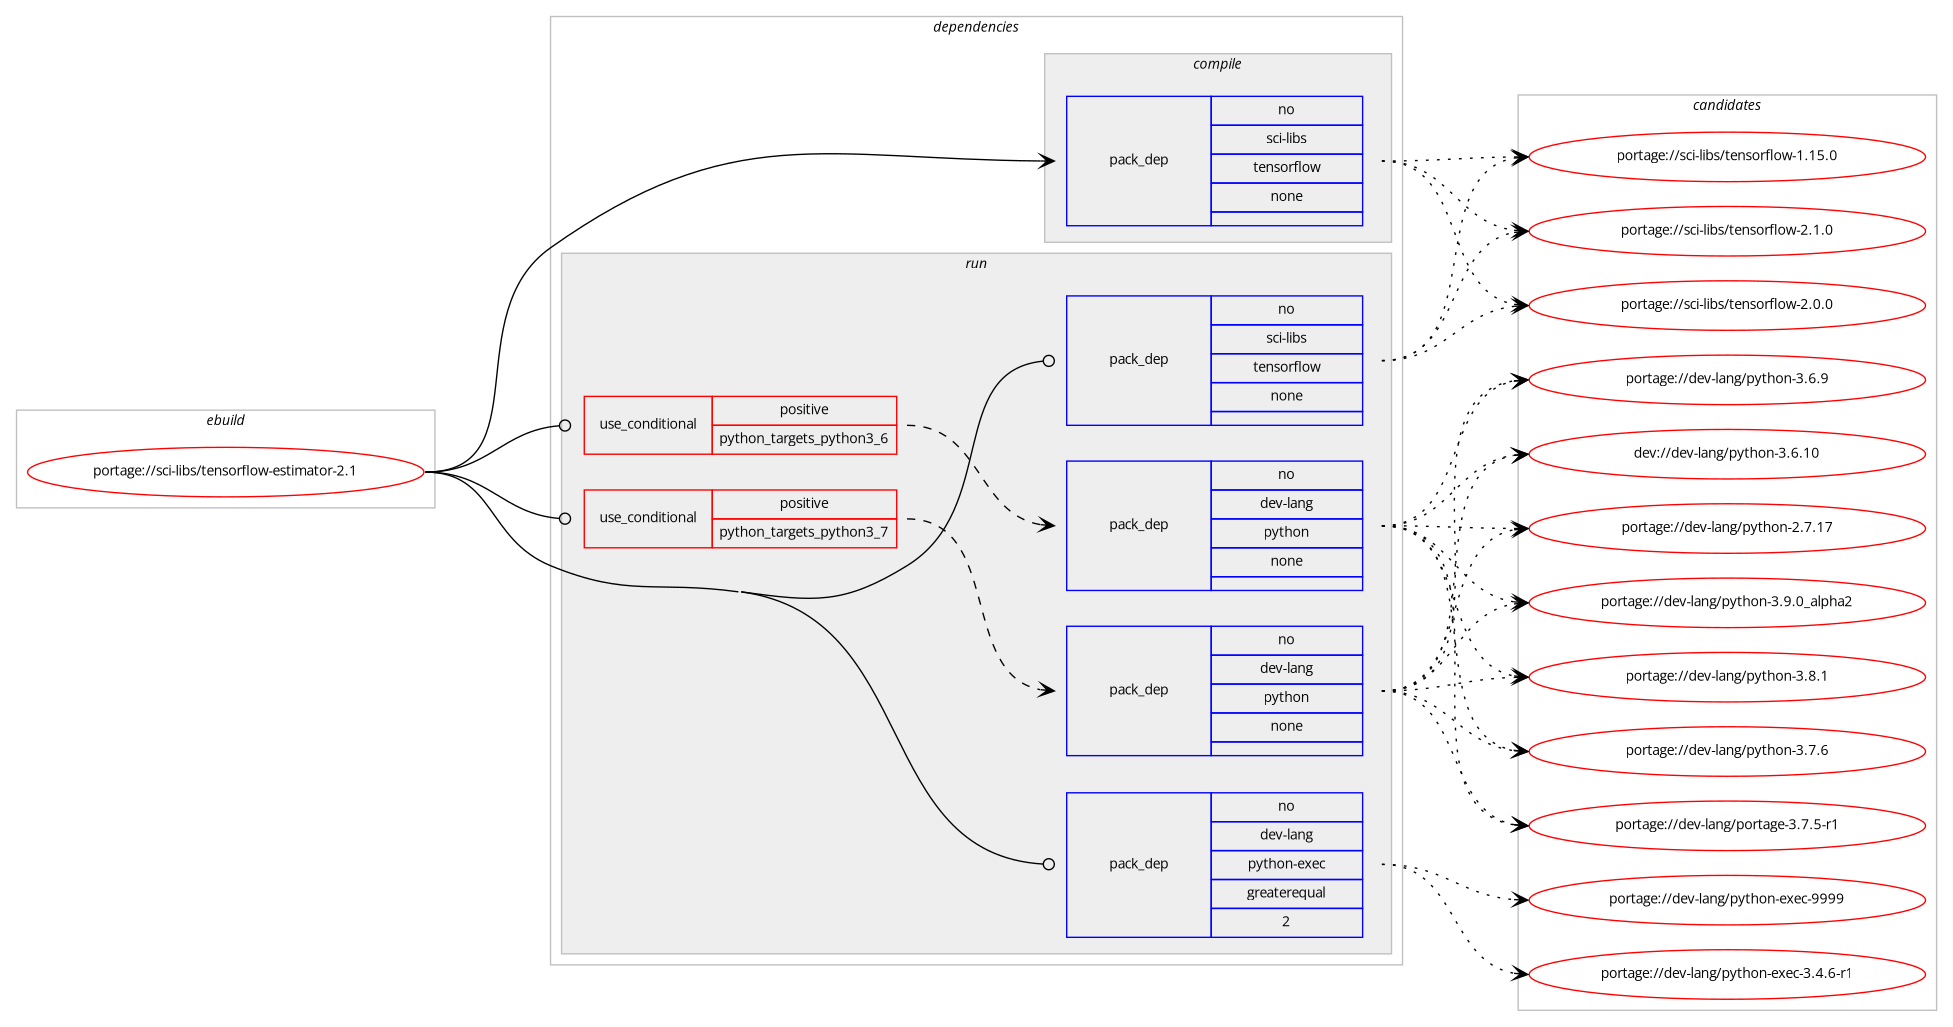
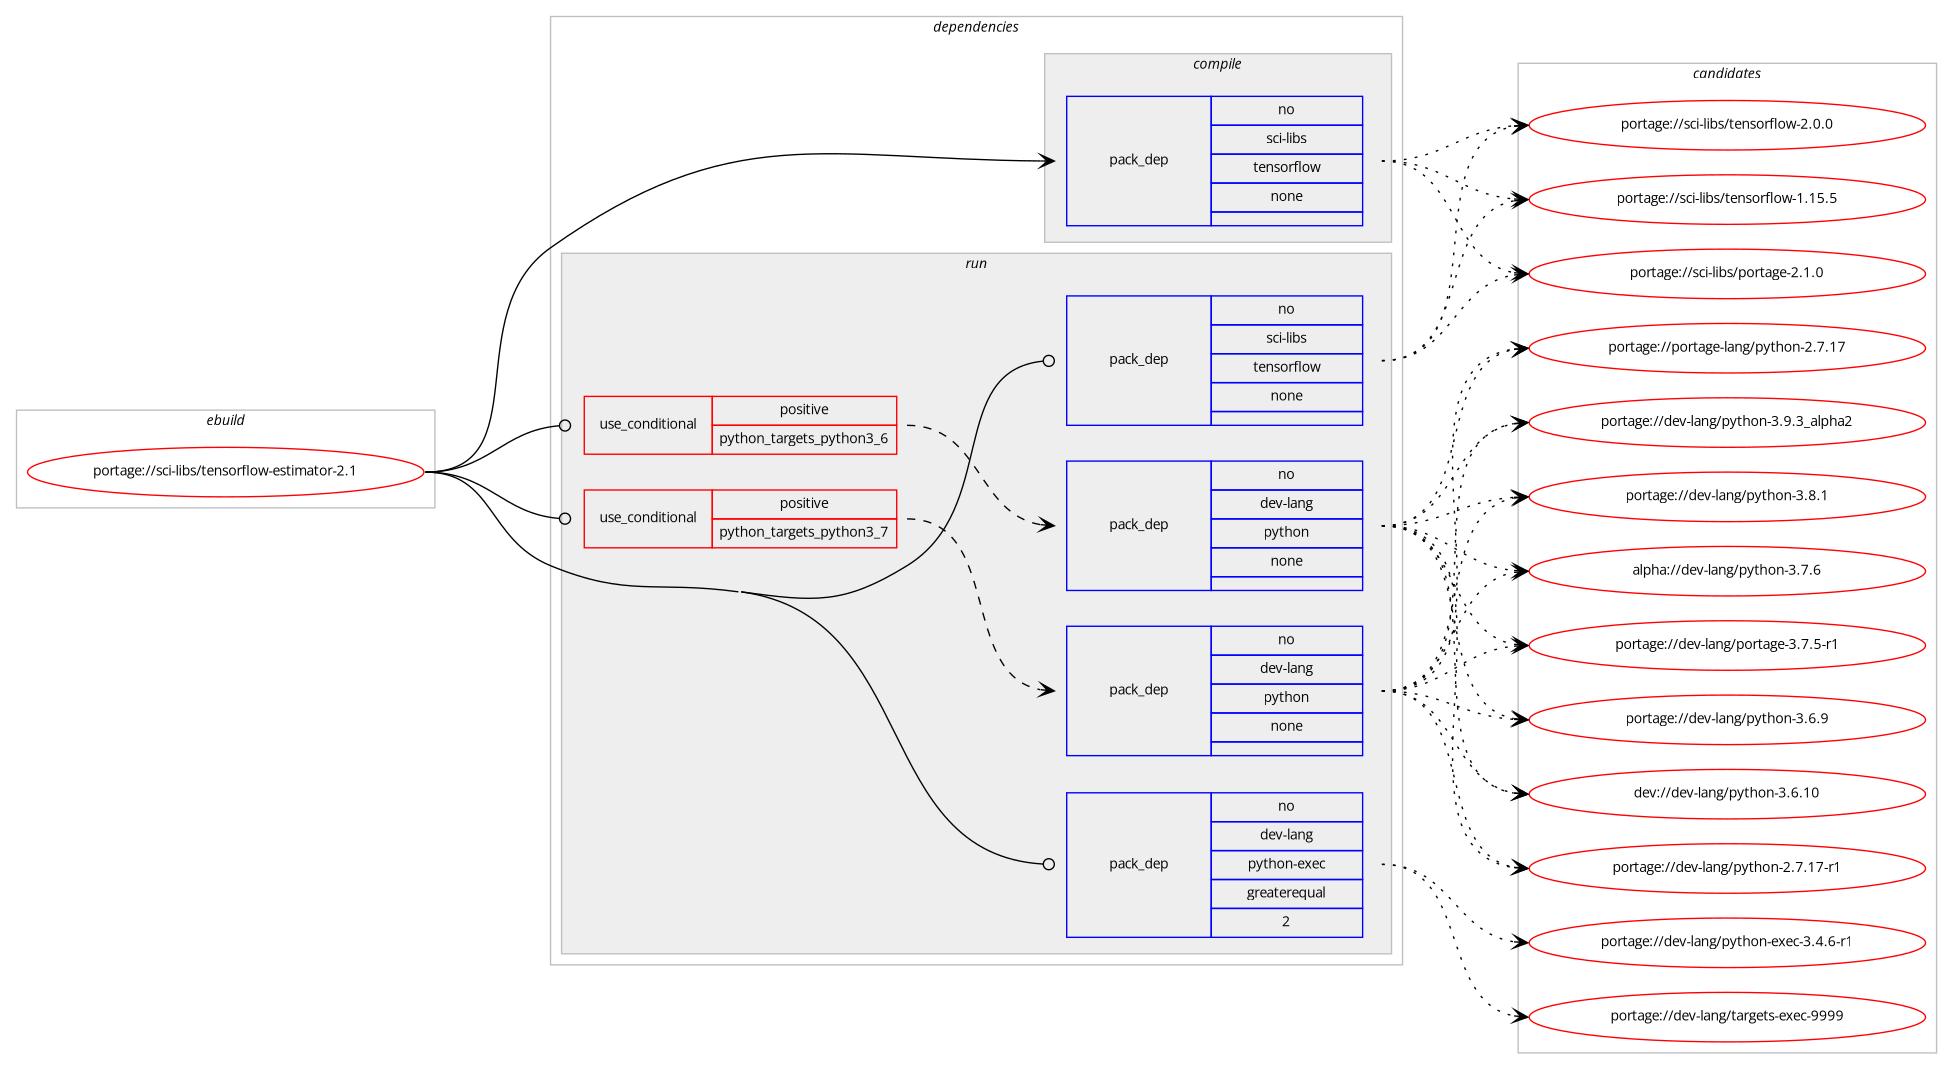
  digraph {
    compound=true
    concentrate=true
    fontname="Open Sans"
    fontsize=10
    newrank=true
    rankdir=LR
    ranksep=1.5
    node [color=red fontname="Open Sans" fontsize=10]
    edge [arrowhead=vee fontname="Open Sans" headport=w style=dotted tailport=e weight=100]
    n1 [label="portage://sci-libs/tensorflow-estimator-2.1" width=4]
    n2 [color=blue label=<<TABLE BORDER="0" CELLBORDER="1" CELLSPACING="0" CELLPADDING="4" WIDTH="220"><TR><TD ROWSPAN="6" CELLPADDING="30">pack_dep</TD></TR><TR><TD WIDTH="110">no</TD></TR><TR><TD>sci-libs</TD></TR><TR><TD>tensorflow</TD></TR><TR><TD>none</TD></TR><TR><TD></TD></TR></TABLE>> shape=none]
    n3 [color=blue label=<<TABLE BORDER="0" CELLBORDER="1" CELLSPACING="0" CELLPADDING="4" WIDTH="220"><TR><TD ROWSPAN="6" CELLPADDING="30">pack_dep</TD></TR><TR><TD WIDTH="110">no</TD></TR><TR><TD>dev-lang</TD></TR><TR><TD>python</TD></TR><TR><TD>none</TD></TR><TR><TD></TD></TR></TABLE>> shape=none]
    n4 [label=<<TABLE BORDER="0" CELLBORDER="1" CELLSPACING="0" CELLPADDING="4"><TR><TD ROWSPAN="3" CELLPADDING="10">use_conditional</TD></TR><TR><TD>positive</TD></TR><TR><TD>python_targets_python3_6</TD></TR></TABLE>> shape=none]
    n5 [color=blue label=<<TABLE BORDER="0" CELLBORDER="1" CELLSPACING="0" CELLPADDING="4" WIDTH="220"><TR><TD ROWSPAN="6" CELLPADDING="30">pack_dep</TD></TR><TR><TD WIDTH="110">no</TD></TR><TR><TD>dev-lang</TD></TR><TR><TD>python</TD></TR><TR><TD>none</TD></TR><TR><TD></TD></TR></TABLE>> shape=none]
    n6 [label=<<TABLE BORDER="0" CELLBORDER="1" CELLSPACING="0" CELLPADDING="4"><TR><TD ROWSPAN="3" CELLPADDING="10">use_conditional</TD></TR><TR><TD>positive</TD></TR><TR><TD>python_targets_python3_7</TD></TR></TABLE>> shape=none]
    n7 [color=blue label=<<TABLE BORDER="0" CELLBORDER="1" CELLSPACING="0" CELLPADDING="4" WIDTH="220"><TR><TD ROWSPAN="6" CELLPADDING="30">pack_dep</TD></TR><TR><TD WIDTH="110">no</TD></TR><TR><TD>dev-lang</TD></TR><TR><TD>python-exec</TD></TR><TR><TD>greaterequal</TD></TR><TR><TD>2</TD></TR></TABLE>> shape=none]
    n8 [color=blue label=<<TABLE BORDER="0" CELLBORDER="1" CELLSPACING="0" CELLPADDING="4" WIDTH="220"><TR><TD ROWSPAN="6" CELLPADDING="30">pack_dep</TD></TR><TR><TD WIDTH="110">no</TD></TR><TR><TD>sci-libs</TD></TR><TR><TD>tensorflow</TD></TR><TR><TD>none</TD></TR><TR><TD></TD></TR></TABLE>> shape=none]
-   n9 [label="portage://sci-libs/tensorflow-2.1.0" width=4]
+   n9 [label="portage://sci-libs/portage-2.1.0" width=4]
    n10 [label="portage://sci-libs/tensorflow-2.0.0" width=4]
-   n11 [label="portage://sci-libs/tensorflow-1.15.0" width=4]
-   n12 [label="portage://dev-lang/python-3.9.0_alpha2" width=4]
+   n11 [label="portage://sci-libs/tensorflow-1.15.5" width=4]
+   n12 [label="portage://dev-lang/python-3.9.3_alpha2" width=4]
    n13 [label="portage://dev-lang/python-3.8.1" width=4]
-   n14 [label="portage://dev-lang/python-3.7.6" width=4]
+   n14 [label="alpha://dev-lang/python-3.7.6" width=4]
    n15 [label="portage://dev-lang/portage-3.7.5-r1" width=4]
    n16 [label="portage://dev-lang/python-3.6.9" width=4]
    n17 [label="dev://dev-lang/python-3.6.10" width=4]
-   n19 [label="portage://dev-lang/python-2.7.17" width=4]
-   n20 [label="portage://dev-lang/python-exec-9999" width=4]
+   n18 [label="portage://dev-lang/python-2.7.17-r1" width=4]
+   n19 [label="portage://portage-lang/python-2.7.17" width=4]
+   n20 [label="portage://dev-lang/targets-exec-9999" width=4]
    n21 [label="portage://dev-lang/python-exec-3.4.6-r1" width=4]
    subgraph cluster_1 {
      color=gray
      label=<<i>ebuild</i>>
      rank=same
      n1
    }
    subgraph cluster_2 {
      color=gray
      label=<<i>dependencies</i>>
      subgraph cluster_3 {
        color=gray
        fillcolor="#eeeeee"
        label=<<i>compile</i>>
        style=filled
        subgraph sub_4 {
          color=gray
          fillcolor="#eeeeee"
          label=<<i>compile</i>>
          style=filled
          n2
        }
      }
      subgraph cluster_5 {
        color=gray
        fillcolor="#eeeeee"
        label=<<i>compile and run</i>>
        style=filled
      }
      subgraph cluster_6 {
        color=gray
        fillcolor="#eeeeee"
        label=<<i>run</i>>
        style=filled
        subgraph sub_7 {
          color=gray
          fillcolor="#eeeeee"
          label=<<i>run</i>>
          style=filled
          n4
          subgraph sub_8 {
            color=gray
            fillcolor="#eeeeee"
            label=<<i>run</i>>
            style=filled
            n3
          }
        }
        subgraph sub_9 {
          color=gray
          fillcolor="#eeeeee"
          label=<<i>run</i>>
          style=filled
          n6
          subgraph sub_10 {
            color=gray
            fillcolor="#eeeeee"
            label=<<i>run</i>>
            style=filled
            n5
          }
        }
        subgraph sub_11 {
          color=gray
          fillcolor="#eeeeee"
          label=<<i>run</i>>
          style=filled
          n7
        }
        subgraph sub_12 {
          color=gray
          fillcolor="#eeeeee"
          label=<<i>run</i>>
          style=filled
          n8
        }
      }
    }
    subgraph cluster_13 {
      color=gray
      label=<<i>candidates</i>>
      rank=same
      subgraph sub_14 {
        color=black
        label=<<i>candidates</i>>
        nodesep=1
        rank=same
        n9
        n10
        n11
      }
      subgraph sub_15 {
        color=black
        label=<<i>candidates</i>>
        nodesep=1
        rank=same
        n12
        n13
        n14
        n15
        n16
        n17
+       n18
        n19
      }
      subgraph sub_16 {
        color=black
        label=<<i>candidates</i>>
        nodesep=1
        rank=same
        n12
        n13
        n14
        n15
        n16
        n17
+       n18
        n19
      }
      subgraph sub_17 {
        color=black
        label=<<i>candidates</i>>
        nodesep=1
        rank=same
        n20
        n21
      }
      subgraph sub_18 {
        color=black
        label=<<i>candidates</i>>
        nodesep=1
        rank=same
        n9
        n10
        n11
      }
    }
    n1 -> n2 [style=solid weight=20]
    n1 -> n4 [arrowhead=odot style=solid weight=20]
    n1 -> n6 [arrowhead=odot style=solid weight=20]
    n1 -> n7 [arrowhead=odot style=solid weight=20]
    n1 -> n8 [arrowhead=odot style=solid weight=20]
    n2 -> n9
    n2 -> n10
    n2 -> n11
    n3 -> n12
    n3 -> n13
    n3 -> n14
    n3 -> n15
    n3 -> n16
    n3 -> n17
+   n3 -> n18
    n3 -> n19
    n4 -> n3 [style=dashed weight=20]
    n5 -> n12
    n5 -> n13
    n5 -> n14
    n5 -> n15
    n5 -> n16
    n5 -> n17
+   n5 -> n18
    n5 -> n19
    n6 -> n5 [style=dashed weight=20]
    n7 -> n20
    n7 -> n21
    n8 -> n9
    n8 -> n10
    n8 -> n11
  }
